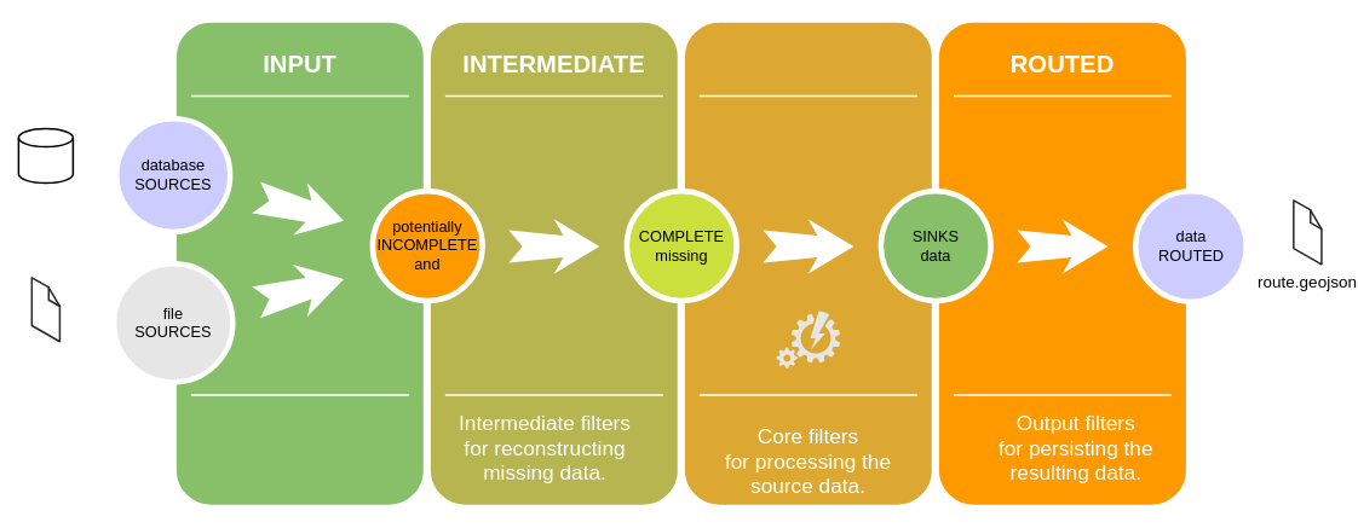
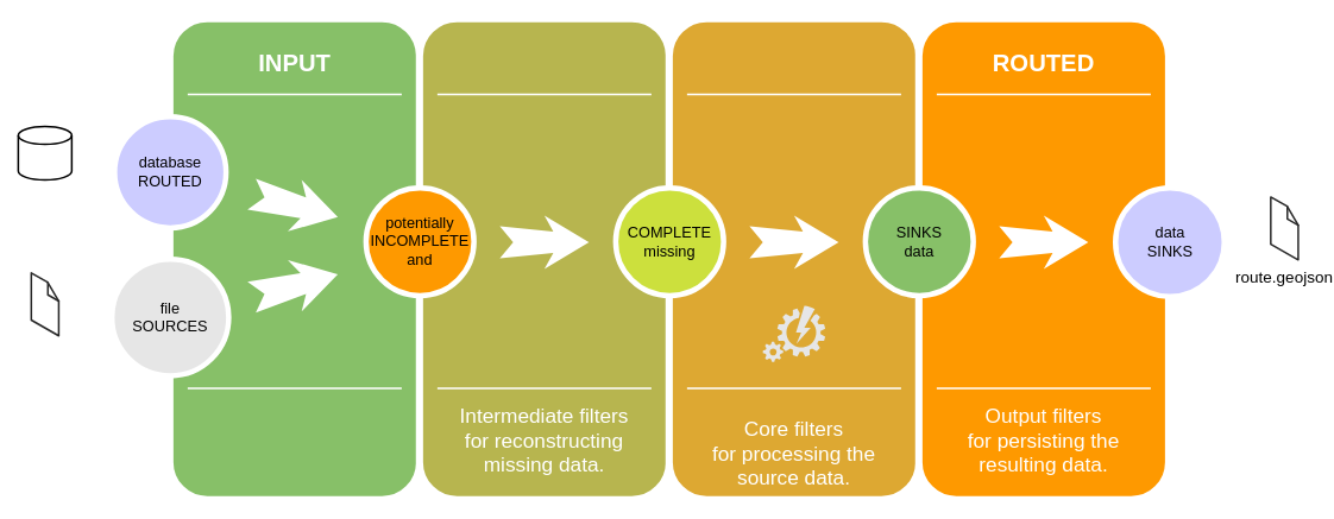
  <mxCell id="0" />
  <mxCell id="1" parent="0" />
  <mxCell id="2" value="" style="whiteSpace=wrap;html=1;rounded=1;shadow=0;strokeWidth=8;fontSize=20;align=center;strokeColor=#FFFFFF;fillColor=#87c068;" parent="1" vertex="1"><mxGeometry x="190" y="20" width="280" height="540" as="geometry" /></mxCell>
  <mxCell id="3" value="INPUT" style="text;html=1;strokeColor=none;fillColor=none;align=center;verticalAlign=middle;whiteSpace=wrap;rounded=0;shadow=0;fontSize=27;fontColor=#FFFFFF;fontStyle=1" parent="1" vertex="1"><mxGeometry x="190" y="40" width="280" height="60" as="geometry" /></mxCell>
  <mxCell id="4" value="" style="line;strokeWidth=2;html=1;rounded=0;shadow=0;fontSize=27;align=center;fillColor=none;strokeColor=#FFFFFF;" parent="1" vertex="1"><mxGeometry x="210" y="100" width="240" height="10" as="geometry" /></mxCell>
  <mxCell id="5" value="" style="line;strokeWidth=2;html=1;rounded=0;shadow=0;fontSize=27;align=center;fillColor=none;strokeColor=#FFFFFF;" parent="1" vertex="1"><mxGeometry x="210" y="430" width="240" height="10" as="geometry" /></mxCell>
- <mxCell id="6" value="database&lt;br style=&quot;font-size: 17px&quot;&gt;SOURCES" style="ellipse;whiteSpace=wrap;html=1;rounded=0;shadow=0;strokeWidth=6;fontSize=17;align=center;strokeColor=#FFFFFF;fillColor=#CCCCFF;" parent="1" vertex="1"><mxGeometry x="128" y="130" width="125" height="125" as="geometry" /></mxCell>
+ <mxCell id="6" value="database&lt;br style=&quot;font-size: 17px&quot;&gt;ROUTED" style="ellipse;whiteSpace=wrap;html=1;rounded=0;shadow=0;strokeWidth=6;fontSize=17;align=center;strokeColor=#FFFFFF;fillColor=#CCCCFF;" parent="1" vertex="1"><mxGeometry x="128" y="130" width="125" height="125" as="geometry" /></mxCell>
  <mxCell id="7" value="" style="html=1;shadow=0;dashed=0;align=center;verticalAlign=middle;shape=mxgraph.arrows2.stylisedArrow;dy=0.6;dx=40;notch=15;feather=0.4;rounded=0;strokeWidth=1;fontSize=27;strokeColor=none;rotation=-15;fillColor=#FFFFFF;" parent="1" vertex="1"><mxGeometry x="280" y="290" width="100" height="60" as="geometry" /></mxCell>
  <mxCell id="8" value="" style="whiteSpace=wrap;html=1;rounded=1;shadow=0;strokeWidth=8;fontSize=20;align=center;strokeColor=#FFFFFF;fillColor=#b7b54f;" parent="1" vertex="1"><mxGeometry x="470" y="20" width="280" height="540" as="geometry" /></mxCell>
- <mxCell id="9" value="INTERMEDIATE" style="text;html=1;strokeColor=none;fillColor=none;align=center;verticalAlign=middle;whiteSpace=wrap;rounded=0;shadow=0;fontSize=27;fontColor=#FFFFFF;fontStyle=1" parent="1" vertex="1"><mxGeometry x="470" y="40" width="280" height="60" as="geometry" /></mxCell>
- <mxCell id="10" value="Intermediate filters&lt;br style=&quot;font-size: 23px;&quot;&gt;for reconstructing missing data." style="text;html=1;strokeColor=none;fillColor=none;align=center;verticalAlign=middle;whiteSpace=wrap;rounded=0;shadow=0;fontSize=23;fontColor=#FFFFFF;" parent="1" vertex="1"><mxGeometry x="480" y="449" width="240" height="90" as="geometry" /></mxCell>
+ <mxCell id="10" value="Intermediate filters&lt;br style=&quot;font-size: 23px;&quot;&gt;for reconstructing missing data." style="text;html=1;strokeColor=none;fillColor=none;align=center;verticalAlign=middle;whiteSpace=wrap;rounded=0;shadow=0;fontSize=23;fontColor=#FFFFFF;" parent="1" vertex="1"><mxGeometry x="490" y="449" width="240" height="90" as="geometry" /></mxCell>
  <mxCell id="11" value="" style="line;strokeWidth=2;html=1;rounded=0;shadow=0;fontSize=27;align=center;fillColor=none;strokeColor=#FFFFFF;" parent="1" vertex="1"><mxGeometry x="490" y="100" width="240" height="10" as="geometry" /></mxCell>
  <mxCell id="12" value="" style="line;strokeWidth=2;html=1;rounded=0;shadow=0;fontSize=27;align=center;fillColor=none;strokeColor=#FFFFFF;" parent="1" vertex="1"><mxGeometry x="490" y="430" width="240" height="10" as="geometry" /></mxCell>
  <mxCell id="13" value="potentially&lt;br style=&quot;font-size: 17px&quot;&gt;INCOMPLETE&lt;br&gt;and" style="ellipse;whiteSpace=wrap;html=1;rounded=0;shadow=0;strokeWidth=6;fontSize=17;align=center;strokeColor=#FFFFFF;fillColor=#FE9900;" parent="1" vertex="1"><mxGeometry x="410" y="210" width="121" height="121" as="geometry" /></mxCell>
  <mxCell id="14" value="" style="html=1;shadow=0;dashed=0;align=center;verticalAlign=middle;shape=mxgraph.arrows2.stylisedArrow;dy=0.6;dx=40;notch=15;feather=0.4;rounded=0;strokeWidth=1;fontSize=27;strokeColor=none;fillColor=#FFFFFF;" parent="1" vertex="1"><mxGeometry x="560" y="241" width="100" height="60" as="geometry" /></mxCell>
  <mxCell id="15" value="" style="whiteSpace=wrap;html=1;rounded=1;shadow=0;strokeWidth=8;fontSize=20;align=center;strokeColor=#FFFFFF;fillColor=#dda832;" parent="1" vertex="1"><mxGeometry x="750" y="20" width="280" height="540" as="geometry" /></mxCell>
  <mxCell id="16" value="Core filters&lt;br style=&quot;font-size: 23px;&quot;&gt;for processing the source data." style="text;html=1;strokeColor=none;fillColor=none;align=center;verticalAlign=middle;whiteSpace=wrap;rounded=0;shadow=0;fontSize=23;fontColor=#FFFFFF;" parent="1" vertex="1"><mxGeometry x="770" y="464" width="240" height="90" as="geometry" /></mxCell>
  <mxCell id="17" value="" style="line;strokeWidth=2;html=1;rounded=0;shadow=0;fontSize=27;align=center;fillColor=none;strokeColor=#FFFFFF;" parent="1" vertex="1"><mxGeometry x="770" y="100" width="240" height="10" as="geometry" /></mxCell>
  <mxCell id="18" value="" style="line;strokeWidth=2;html=1;rounded=0;shadow=0;fontSize=27;align=center;fillColor=none;strokeColor=#FFFFFF;" parent="1" vertex="1"><mxGeometry x="770" y="430" width="240" height="10" as="geometry" /></mxCell>
  <mxCell id="19" value="COMPLETE&lt;br&gt;missing" style="ellipse;whiteSpace=wrap;html=1;rounded=0;shadow=0;strokeWidth=6;fontSize=17;align=center;strokeColor=#FFFFFF;fillColor=#cce03d;" parent="1" vertex="1"><mxGeometry x="690" y="210" width="121" height="121" as="geometry" /></mxCell>
  <mxCell id="20" value="" style="html=1;shadow=0;dashed=0;align=center;verticalAlign=middle;shape=mxgraph.arrows2.stylisedArrow;dy=0.6;dx=40;notch=15;feather=0.4;rounded=0;strokeWidth=1;fontSize=27;strokeColor=none;fillColor=#FFFFFF;" parent="1" vertex="1"><mxGeometry x="840" y="241" width="100" height="60" as="geometry" /></mxCell>
  <mxCell id="21" value="" style="whiteSpace=wrap;html=1;rounded=1;shadow=0;strokeWidth=8;fontSize=20;align=center;fillColor=#FE9900;strokeColor=#FFFFFF;" parent="1" vertex="1"><mxGeometry x="1030" y="20" width="280" height="540" as="geometry" /></mxCell>
  <mxCell id="22" value="ROUTED" style="text;html=1;strokeColor=none;fillColor=none;align=center;verticalAlign=middle;whiteSpace=wrap;rounded=0;shadow=0;fontSize=27;fontColor=#FFFFFF;fontStyle=1" parent="1" vertex="1"><mxGeometry x="1030" y="40" width="280" height="60" as="geometry" /></mxCell>
- <mxCell id="23" value="Output filters&lt;br style=&quot;font-size: 23px;&quot;&gt;for persisting the resulting data." style="text;html=1;strokeColor=none;fillColor=none;align=center;verticalAlign=middle;whiteSpace=wrap;rounded=0;shadow=0;fontSize=23;fontColor=#FFFFFF;" parent="1" vertex="1"><mxGeometry x="1065" y="449" width="240" height="90" as="geometry" /></mxCell>
+ <mxCell id="23" value="Output filters&lt;br style=&quot;font-size: 23px;&quot;&gt;for persisting the resulting data." style="text;html=1;strokeColor=none;fillColor=none;align=center;verticalAlign=middle;whiteSpace=wrap;rounded=0;shadow=0;fontSize=23;fontColor=#FFFFFF;" parent="1" vertex="1"><mxGeometry x="1050" y="449" width="240" height="90" as="geometry" /></mxCell>
  <mxCell id="24" value="" style="line;strokeWidth=2;html=1;rounded=0;shadow=0;fontSize=27;align=center;fillColor=none;strokeColor=#FFFFFF;" parent="1" vertex="1"><mxGeometry x="1050" y="100" width="240" height="10" as="geometry" /></mxCell>
  <mxCell id="25" value="" style="line;strokeWidth=2;html=1;rounded=0;shadow=0;fontSize=27;align=center;fillColor=none;strokeColor=#FFFFFF;" parent="1" vertex="1"><mxGeometry x="1050" y="430" width="240" height="10" as="geometry" /></mxCell>
  <mxCell id="26" value="SINKS&lt;br&gt;data" style="ellipse;whiteSpace=wrap;html=1;rounded=0;shadow=0;strokeWidth=6;fontSize=17;align=center;strokeColor=#FFFFFF;fillColor=#87C068;" parent="1" vertex="1"><mxGeometry x="970" y="210" width="121" height="121" as="geometry" /></mxCell>
  <mxCell id="27" value="" style="html=1;shadow=0;dashed=0;align=center;verticalAlign=middle;shape=mxgraph.arrows2.stylisedArrow;dy=0.6;dx=40;notch=15;feather=0.4;rounded=0;strokeWidth=1;fontSize=27;strokeColor=none;fillColor=#FFFFFF;" parent="1" vertex="1"><mxGeometry x="1120" y="241" width="100" height="60" as="geometry" /></mxCell>
- <mxCell id="28" value="data&lt;br&gt;ROUTED" style="ellipse;whiteSpace=wrap;html=1;rounded=0;shadow=0;strokeWidth=6;fontSize=17;align=center;strokeColor=#FFFFFF;fillColor=#CCCCFF;" parent="1" vertex="1"><mxGeometry x="1250.5" y="210" width="122" height="122" as="geometry" /></mxCell>
+ <mxCell id="28" value="data&lt;br&gt;SINKS" style="ellipse;whiteSpace=wrap;html=1;rounded=0;shadow=0;strokeWidth=6;fontSize=17;align=center;strokeColor=#FFFFFF;fillColor=#CCCCFF;" parent="1" vertex="1"><mxGeometry x="1250.5" y="210" width="122" height="122" as="geometry" /></mxCell>
  <mxCell id="29" value="file&lt;br style=&quot;font-size: 17px&quot;&gt;SOURCES" style="ellipse;whiteSpace=wrap;html=1;rounded=0;shadow=0;strokeWidth=6;fontSize=17;align=center;strokeColor=#FFFFFF;fillColor=#e6e6e6;" parent="1" vertex="1"><mxGeometry x="125" y="290" width="131" height="131" as="geometry" /></mxCell>
  <mxCell id="30" value="" style="html=1;shadow=0;dashed=0;align=center;verticalAlign=middle;shape=mxgraph.arrows2.stylisedArrow;dy=0.6;dx=40;notch=15;feather=0.4;rounded=0;strokeWidth=1;fontSize=27;strokeColor=none;rotation=15;fillColor=#FFFFFF;" parent="1" vertex="1"><mxGeometry x="280" y="200" width="100" height="60" as="geometry" /></mxCell>
  <mxCell id="31" value="" style="group" parent="1" vertex="1" connectable="0"><mxGeometry x="20" y="141.25" width="60" height="102.5" as="geometry" /></mxCell>
  <mxCell id="32" value="" style="strokeWidth=2;html=1;shape=mxgraph.flowchart.database;whiteSpace=wrap;" parent="31" vertex="1"><mxGeometry width="60" height="60" as="geometry" /></mxCell>
  <mxCell id="33" value="" style="group" parent="1" vertex="1" connectable="0"><mxGeometry x="30" y="305.6" width="40" height="99.8" as="geometry" /></mxCell>
  <mxCell id="34" value="" style="verticalLabelPosition=bottom;html=1;verticalAlign=top;strokeWidth=1;align=center;outlineConnect=0;dashed=0;outlineConnect=0;shape=mxgraph.aws3d.file;aspect=fixed;strokeColor=#292929;" parent="33" vertex="1"><mxGeometry x="4.6" width="30.8" height="70.6" as="geometry" /></mxCell>
  <mxCell id="35" value="" style="group" parent="1" vertex="1" connectable="0"><mxGeometry x="1420" y="220.35" width="40" height="100.3" as="geometry" /></mxCell>
  <mxCell id="36" value="" style="verticalLabelPosition=bottom;html=1;verticalAlign=top;strokeWidth=1;align=center;outlineConnect=0;dashed=0;outlineConnect=0;shape=mxgraph.aws3d.file;aspect=fixed;strokeColor=#292929;" parent="35" vertex="1"><mxGeometry x="4.6" width="30.8" height="70.6" as="geometry" /></mxCell>
  <mxCell id="37" value="route.geojson" style="text;html=1;strokeColor=none;fillColor=none;align=center;verticalAlign=middle;whiteSpace=wrap;rounded=0;fontSize=18;" parent="35" vertex="1"><mxGeometry y="80.3" width="40" height="20" as="geometry" /></mxCell>
  <mxCell id="38" value="" style="verticalLabelPosition=bottom;html=1;verticalAlign=top;align=center;strokeColor=none;shape=mxgraph.azure.automation;pointerEvents=1;fontSize=17;fontColor=#000000;fillColor=#E6E6E6;" parent="1" vertex="1"><mxGeometry x="855" y="342.4" width="70" height="63" as="geometry" /></mxCell>
